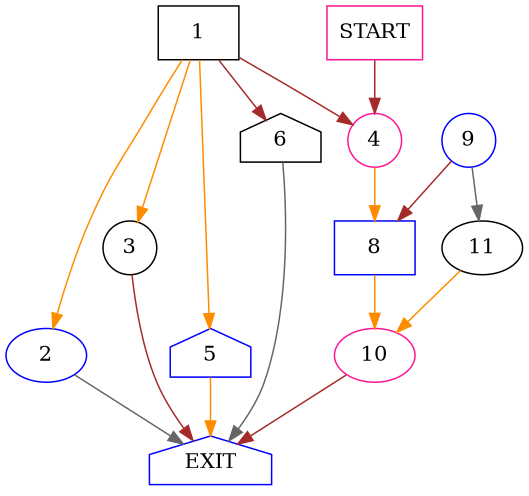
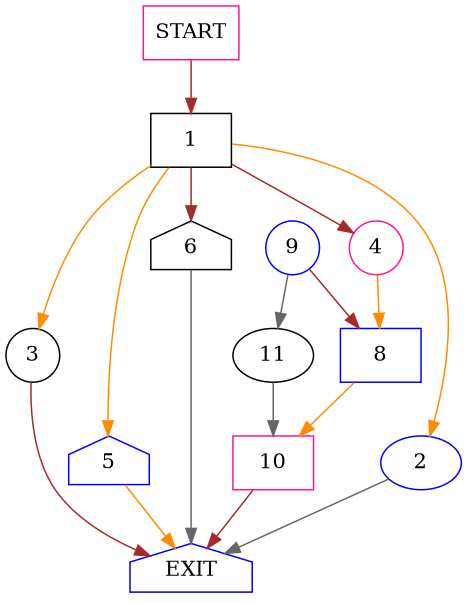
  digraph {
    node [color=blue shape=box]
    edge [color=brown]
    n1 [color=deeppink label=START]
    1 [color=black]
    2 [shape=ellipse]
    3 [color=black shape=circle]
    4 [color=deeppink shape=circle]
    5 [shape=house]
    6 [color=black shape=house]
    n8 [label=EXIT shape=house]
    8
-   10 [color=deeppink shape=ellipse]
+   10 [color=deeppink]
    9 [shape=circle]
    11 [color=black shape=ellipse]
-   n1 -> 4
+   n1 -> 1
    1 -> 2 [color=darkorange]
    1 -> 3 [color=darkorange]
    1 -> 4
    1 -> 5 [color=darkorange]
    1 -> 6
    2 -> n8 [color=gray40]
    3 -> n8
    4 -> 8 [color=darkorange]
    5 -> n8 [color=darkorange]
    6 -> n8 [color=gray40]
    8 -> 10 [color=darkorange]
    10 -> n8
    9 -> 8
    9 -> 11 [color=gray40]
-   11 -> 10 [color=darkorange]
+   11 -> 10 [color=gray40]
  }
